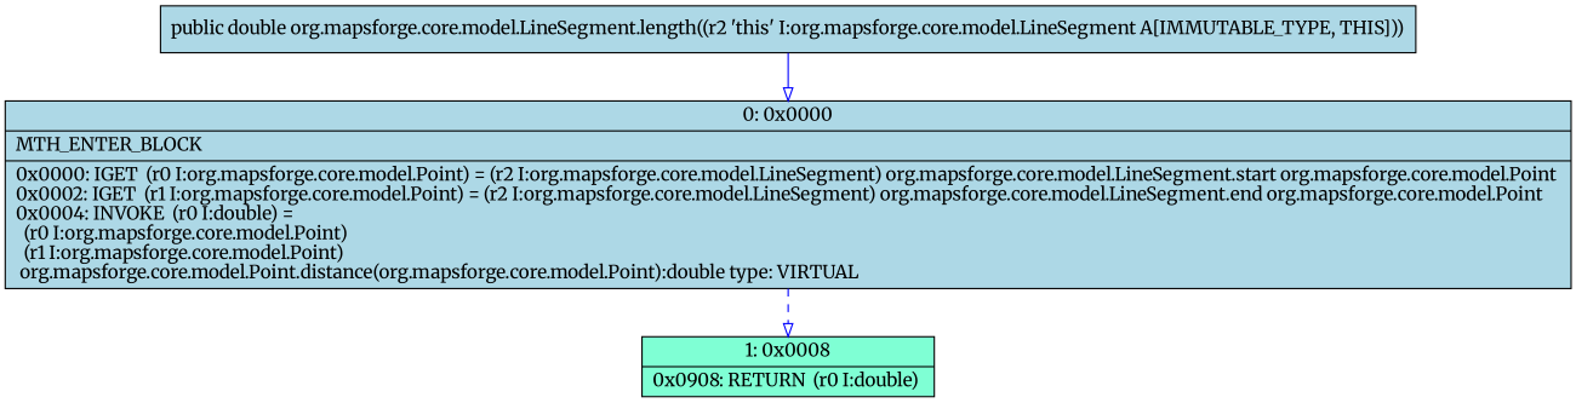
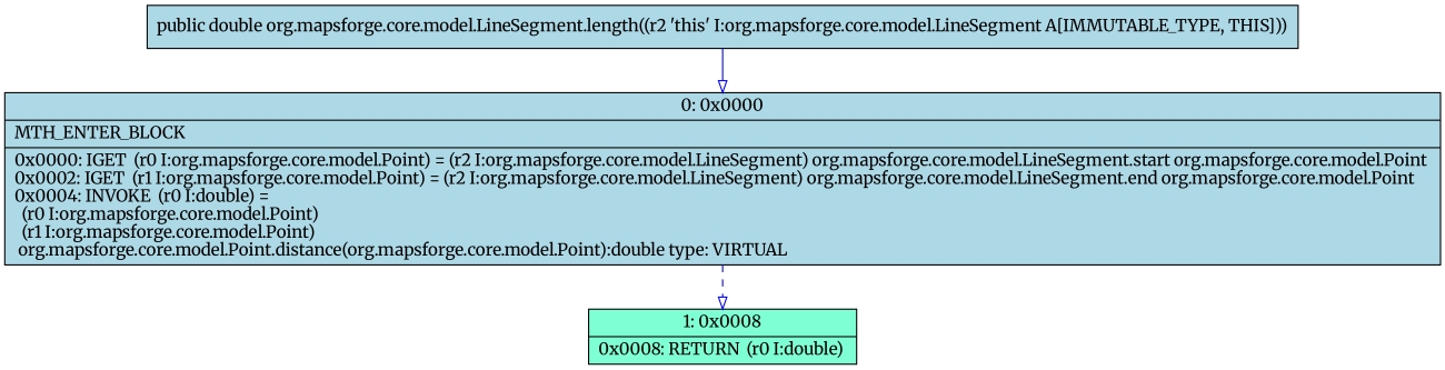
  digraph {
    fontname=Merriweather
    node [shape=record style=filled fillcolor=lightblue fontname=Merriweather]
    edge [color=blue arrowhead=onormal fontname=Merriweather]
    n1 [label="{0\:\ 0x0000|MTH_ENTER_BLOCK\l|0x0000: IGET  (r0 I:org.mapsforge.core.model.Point) = (r2 I:org.mapsforge.core.model.LineSegment) org.mapsforge.core.model.LineSegment.start org.mapsforge.core.model.Point \l0x0002: IGET  (r1 I:org.mapsforge.core.model.Point) = (r2 I:org.mapsforge.core.model.LineSegment) org.mapsforge.core.model.LineSegment.end org.mapsforge.core.model.Point \l0x0004: INVOKE  (r0 I:double) = \l  (r0 I:org.mapsforge.core.model.Point)\l  (r1 I:org.mapsforge.core.model.Point)\l org.mapsforge.core.model.Point.distance(org.mapsforge.core.model.Point):double type: VIRTUAL \l}"]
-   n2 [label="{1\:\ 0x0008|0x0908: RETURN  (r0 I:double) \l}" fillcolor=aquamarine]
+   n2 [label="{1\:\ 0x0008|0x0008: RETURN  (r0 I:double) \l}" fillcolor=aquamarine]
    n3 [label="{public double org.mapsforge.core.model.LineSegment.length((r2 'this' I:org.mapsforge.core.model.LineSegment A[IMMUTABLE_TYPE, THIS])) }"]
    n1 -> n2 [style=dashed]
    n3 -> n1 [style=solid]
  }
